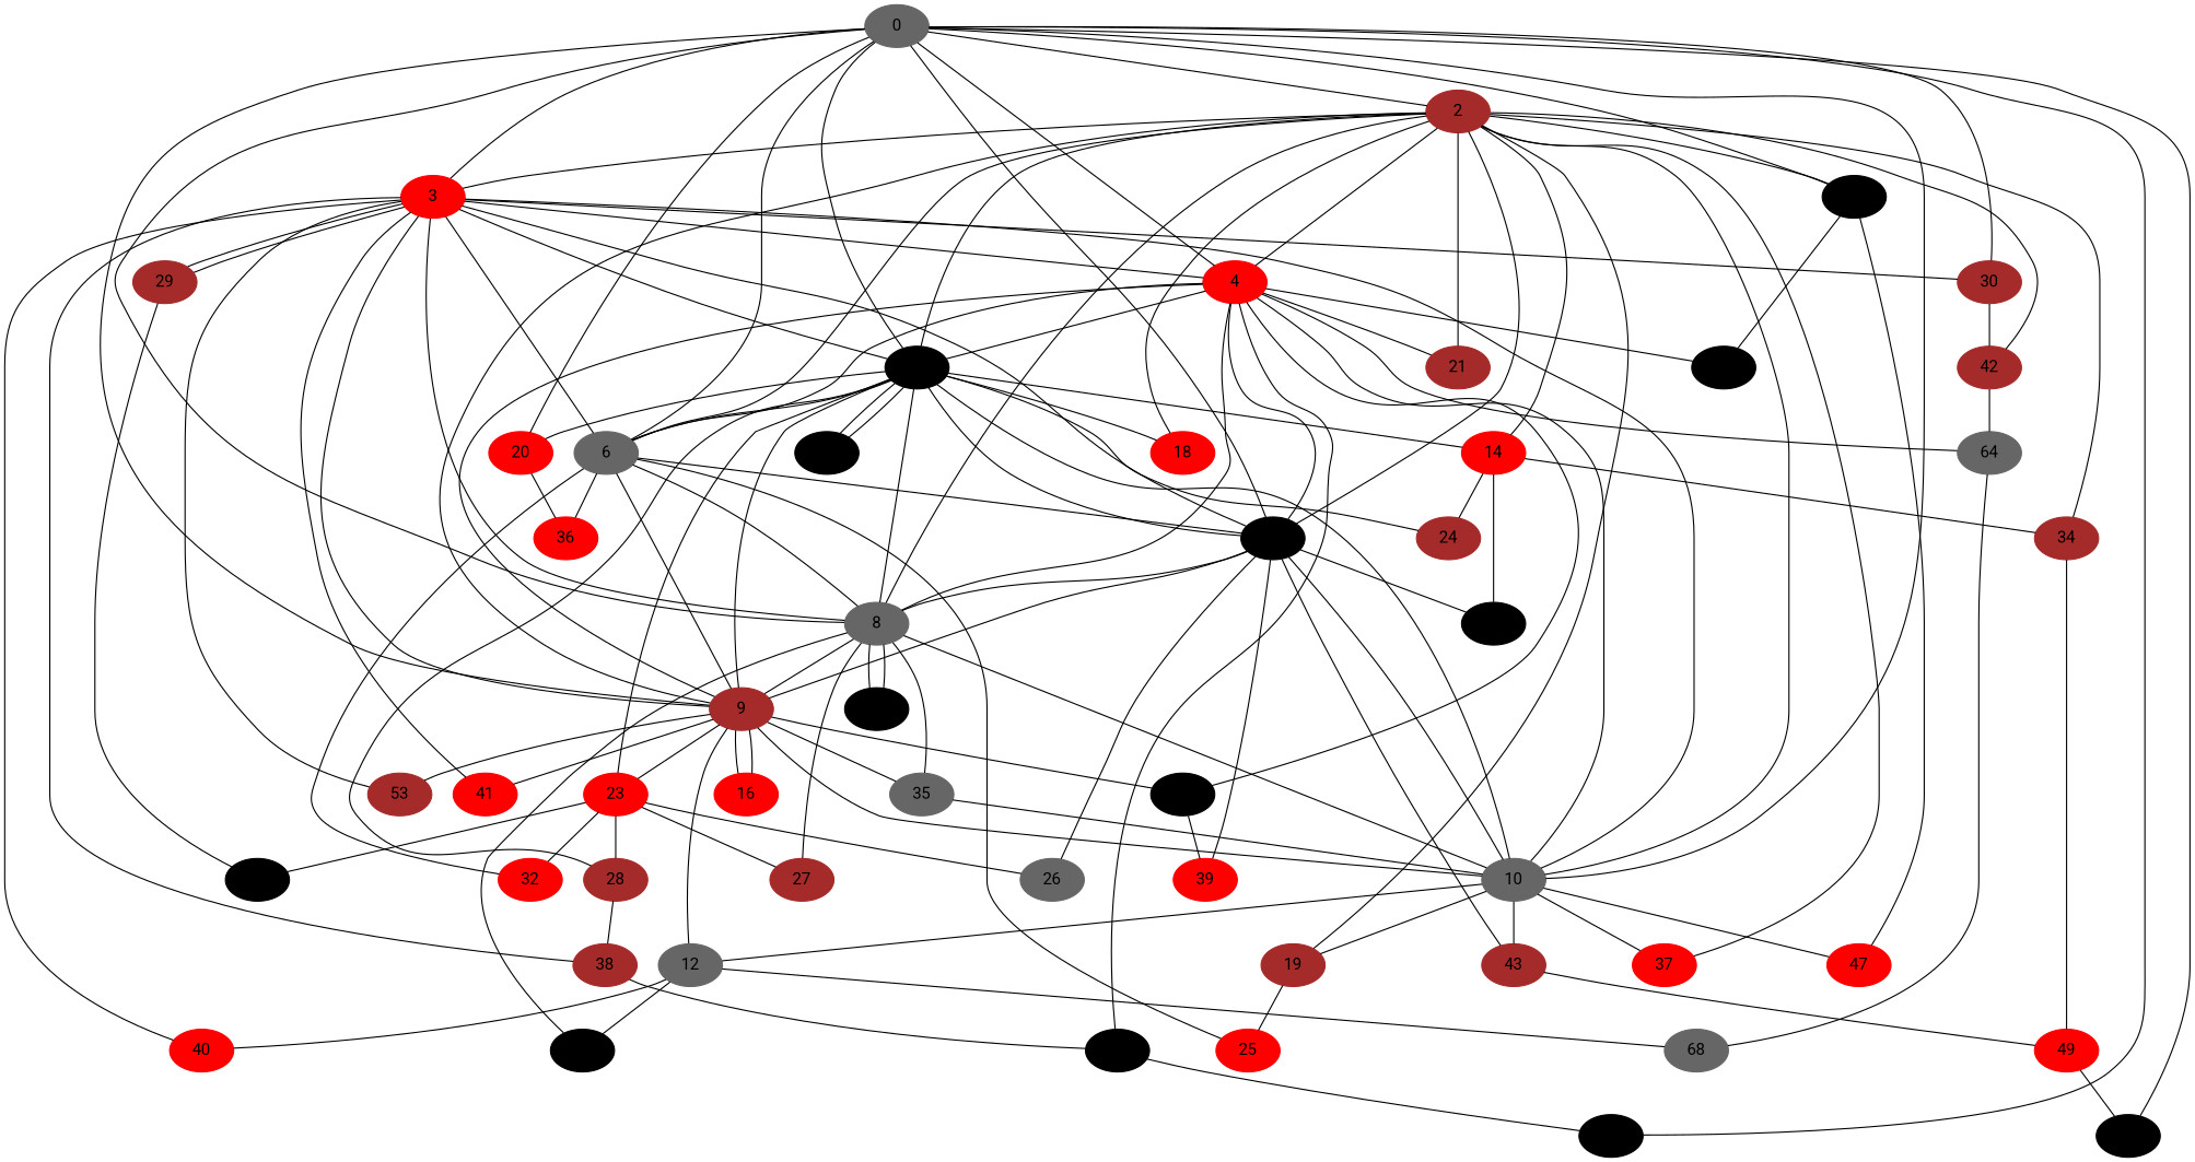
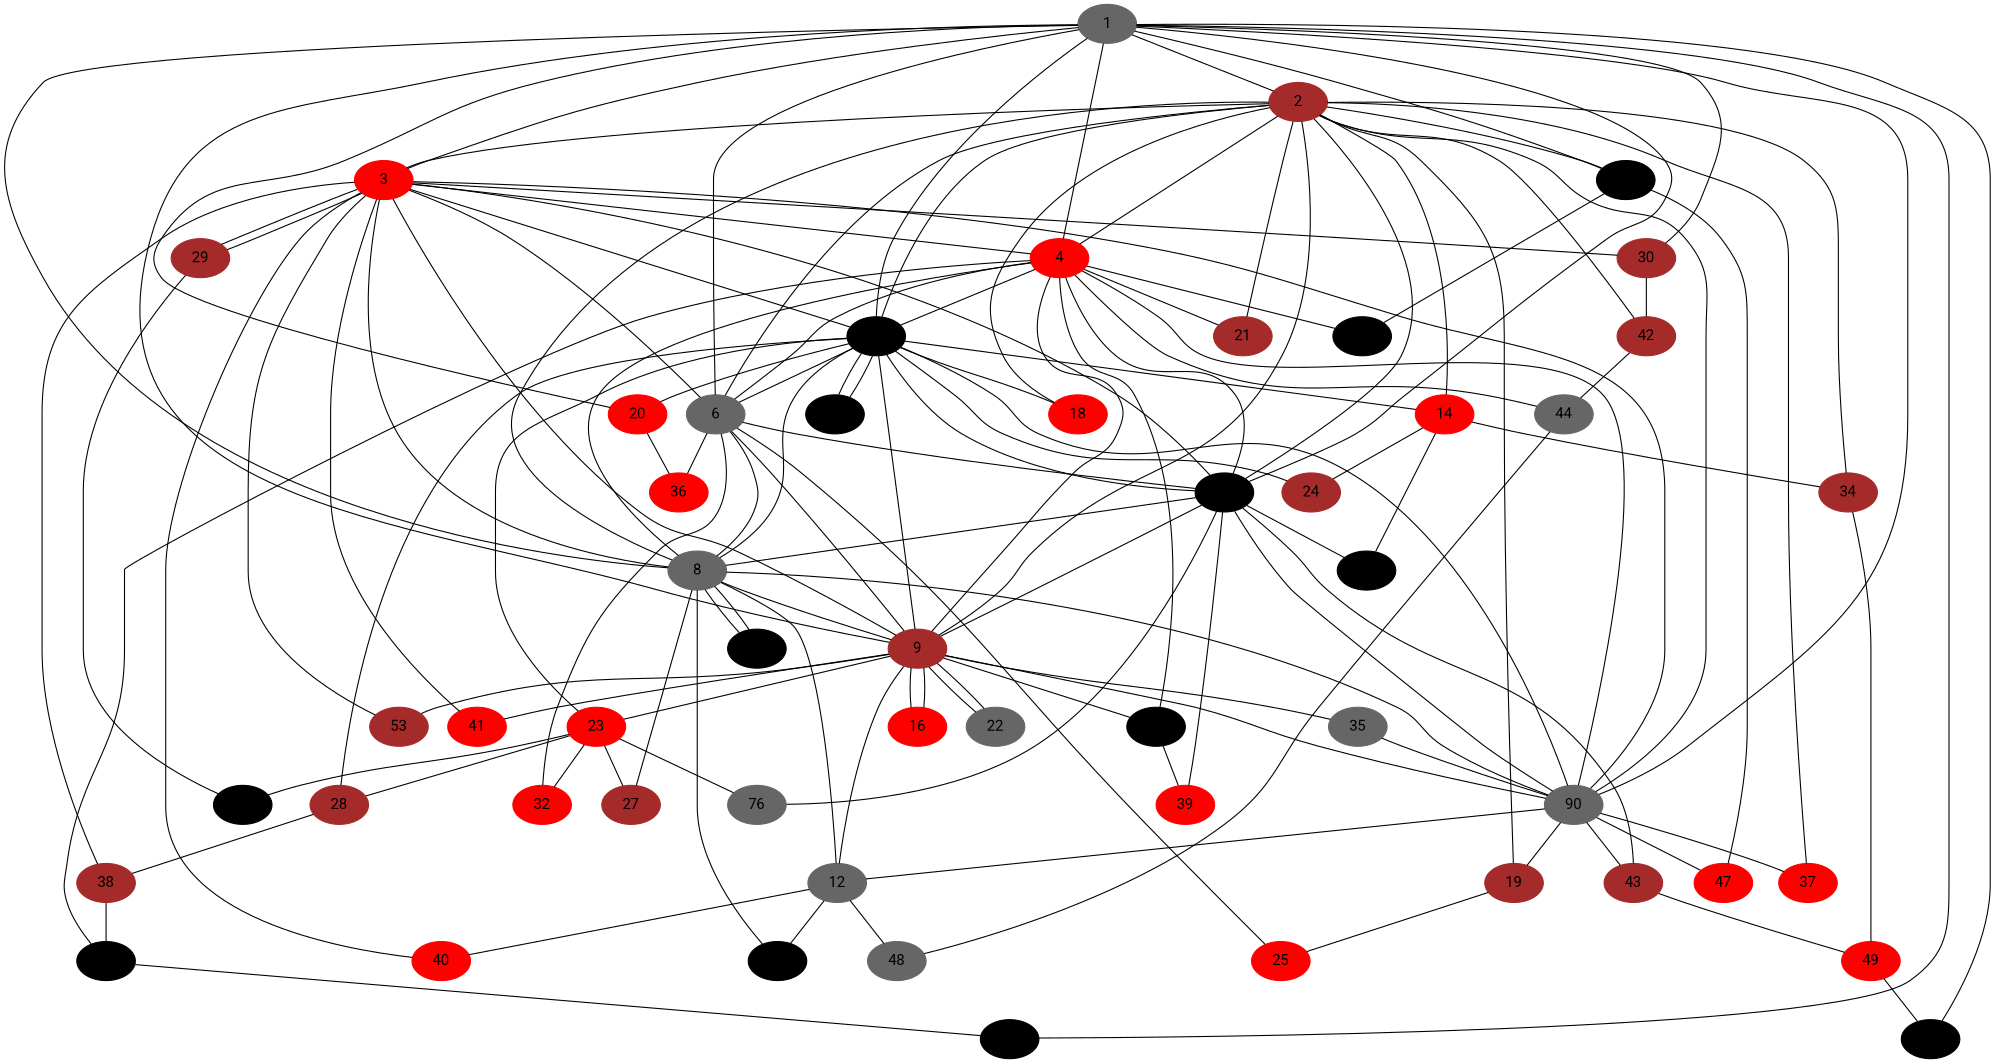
  graph {
    fontname=Roboto
    node [color=red fontname=Roboto style=filled]
    edge [fontname=Roboto]
-   1 [color=gray40 label=0]
+   1 [color=gray40]
    2 [color=brown]
    3
    4
    5 [color=black]
    6 [color=gray40]
    7 [color=black]
    8 [color=gray40]
    9 [color=brown]
-   10 [color=gray40]
+   10 [color=gray40 label=90]
    13 [color=black]
    20
    30 [color=brown]
    51 [color=black]
    52 [color=black]
    14
    18
    19 [color=brown]
    21 [color=brown]
    34 [color=brown]
    37
    42 [color=brown]
    29 [color=brown]
    38 [color=brown]
    40
    41
    53 [color=brown]
    11 [color=black]
-   44 [color=gray40 label=64]
+   44 [color=gray40]
    45 [color=black]
    50 [color=black]
    23
    24 [color=brown]
    28 [color=brown]
    31 [color=black]
    25
    32
    36
    17 [color=black]
-   26 [color=gray40]
+   26 [color=gray40 label=76]
    39
    43 [color=brown]
    15 [color=black]
    27 [color=brown]
    33 [color=black]
    35 [color=gray40]
    12 [color=gray40]
    16
+   22 [color=gray40]
    47
    49
    46 [color=black]
-   48 [color=gray40 label=68]
+   48 [color=gray40]
    1 -- 2
    1 -- 3
    1 -- 4
    1 -- 5
    1 -- 6
    1 -- 7
    1 -- 8
    1 -- 9
    1 -- 10
    1 -- 13
    1 -- 20
    1 -- 30
    1 -- 51
    1 -- 52
    2 -- 3
    2 -- 4
    2 -- 5
    2 -- 6
    2 -- 7
    2 -- 8
    2 -- 9
    2 -- 10
    2 -- 13
    2 -- 14
    2 -- 18
    2 -- 19
    2 -- 21
    2 -- 34
    2 -- 37
    2 -- 42
    3 -- 4
    3 -- 5
    3 -- 6
    3 -- 7
    3 -- 8
    3 -- 9
    3 -- 10
    3 -- 30
    3 -- 29
    3 -- 29
    3 -- 38
    3 -- 40
    3 -- 41
    3 -- 53
    4 -- 5
    4 -- 6
    4 -- 7
    4 -- 8
    4 -- 9
    4 -- 10
    4 -- 21
    4 -- 11
    4 -- 44
    4 -- 45
    4 -- 50
    5 -- 6
    5 -- 7
    5 -- 8
    5 -- 9
    5 -- 10
    5 -- 20
    5 -- 14
    5 -- 18
    5 -- 23
    5 -- 24
    5 -- 28
    5 -- 31
    5 -- 31
    6 -- 7
    6 -- 8
    6 -- 9
    6 -- 25
    6 -- 32
    6 -- 36
    7 -- 8
    7 -- 9
    7 -- 10
    7 -- 17
    7 -- 26
    7 -- 39
    7 -- 43
    8 -- 9
    8 -- 10
    8 -- 15
    8 -- 15
    8 -- 27
    8 -- 33
-   8 -- 35
+   8 -- 12
    9 -- 10
    9 -- 41
    9 -- 53
    9 -- 11
    9 -- 23
    9 -- 35
    9 -- 12
    9 -- 16
    9 -- 16
+   9 -- 22
+   9 -- 22
    10 -- 19
    10 -- 37
    10 -- 43
    10 -- 12
    10 -- 47
    13 -- 50
    13 -- 47
    20 -- 36
    30 -- 42
    14 -- 34
    14 -- 24
    14 -- 17
    19 -- 25
    34 -- 49
    42 -- 44
    29 -- 46
    38 -- 45
    11 -- 39
    44 -- 48
    45 -- 52
    23 -- 28
    23 -- 32
    23 -- 26
    23 -- 27
    23 -- 46
    28 -- 38
    43 -- 49
    35 -- 10
    12 -- 40
    12 -- 33
    12 -- 48
    49 -- 51
  }
